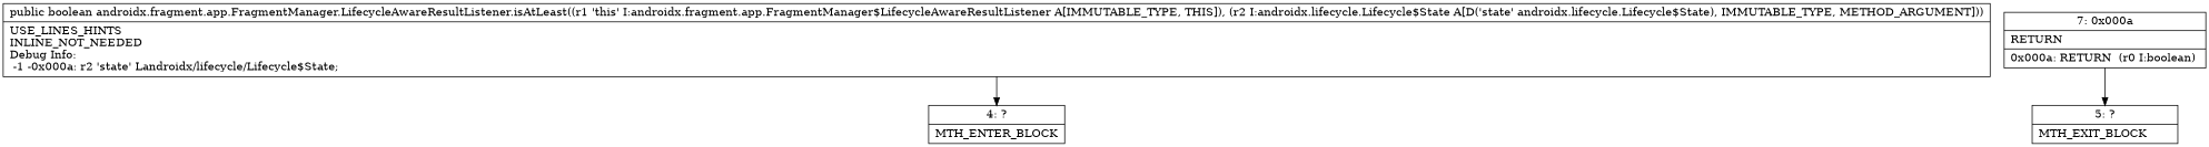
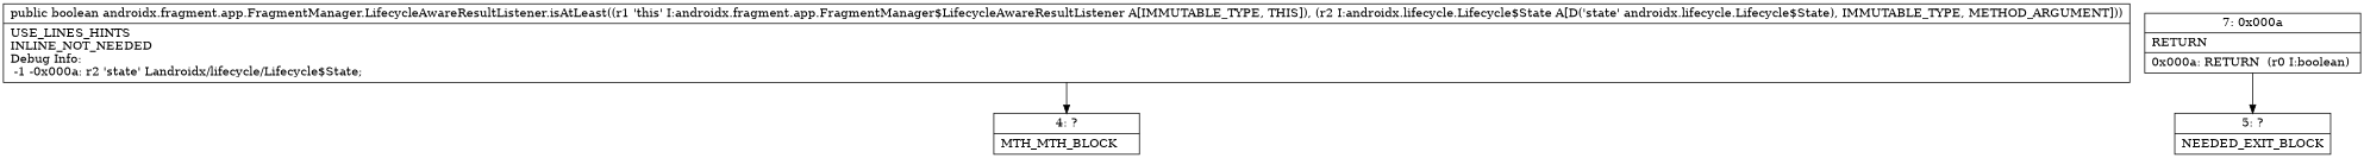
  digraph {
    node [shape=record]
-   n1 [label="{4\:\ ?|MTH_ENTER_BLOCK\l}"]
+   n1 [label="{4\:\ ?|MTH_MTH_BLOCK\l}"]
    n2 [label="{7\:\ 0x000a|RETURN\l|0x000a: RETURN  (r0 I:boolean) \l}"]
-   n3 [label="{5\:\ ?|MTH_EXIT_BLOCK\l}"]
+   n3 [label="{5\:\ ?|NEEDED_EXIT_BLOCK\l}"]
    n4 [label="{public boolean androidx.fragment.app.FragmentManager.LifecycleAwareResultListener.isAtLeast((r1 'this' I:androidx.fragment.app.FragmentManager$LifecycleAwareResultListener A[IMMUTABLE_TYPE, THIS]), (r2 I:androidx.lifecycle.Lifecycle$State A[D('state' androidx.lifecycle.Lifecycle$State), IMMUTABLE_TYPE, METHOD_ARGUMENT]))  | USE_LINES_HINTS\lINLINE_NOT_NEEDED\lDebug Info:\l  \-1 \-0x000a: r2 'state' Landroidx\/lifecycle\/Lifecycle$State;\l}"]
    n2 -> n3
    n4 -> n1
  }
